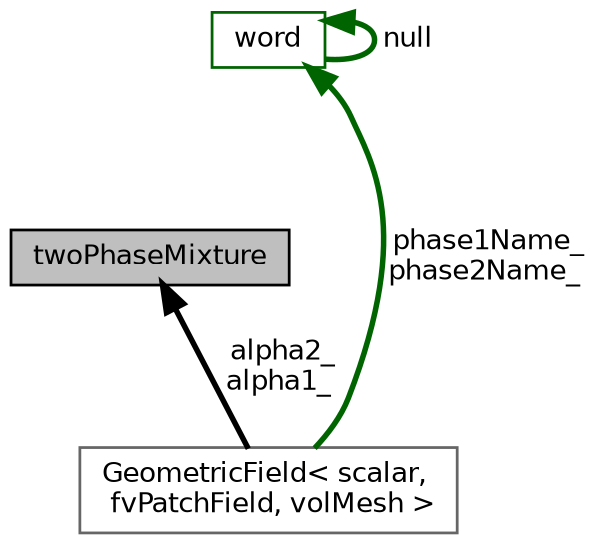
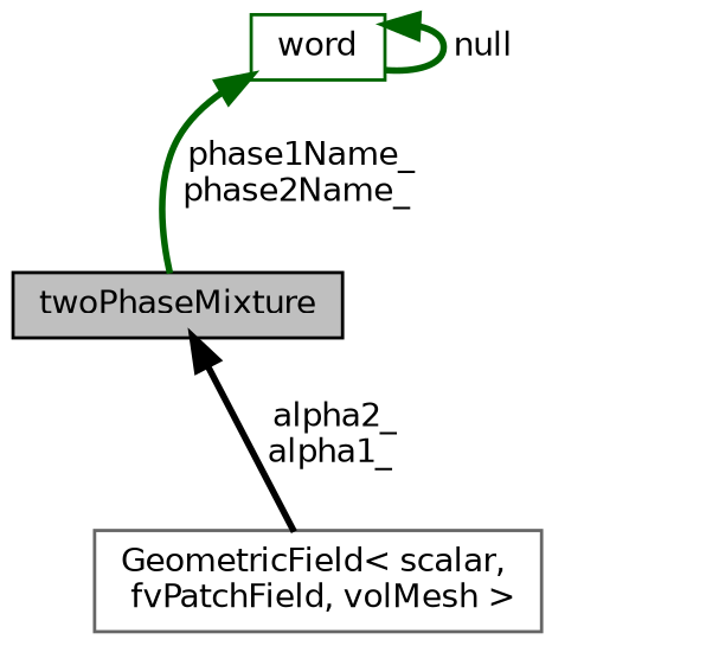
  digraph {
    node [fontname=Helvetica fontsize=10 shape=record]
    edge [color=darkgreen dir=back fontname=Helvetica fontsize=10 labelfontname=Helvetica labelfontsize=10 style=bold]
    n1 [color=black fillcolor=grey75 fontcolor=black height=0.2 label=twoPhaseMixture style=filled width=0.4]
    n2 [color=gray40 height=0.2 label="GeometricField\< scalar,\l fvPatchField, volMesh \>" width=0.4]
    n3 [color=darkgreen height=0.2 label=word width=0.4]
    n1 -> n2 [color=black label=" alpha2_\nalpha1_"]
-   n3 -> n2 [label=" phase1Name_\nphase2Name_"]
+   n3 -> n1 [label=" phase1Name_\nphase2Name_"]
    n3 -> n3 [label=" null"]
  }
